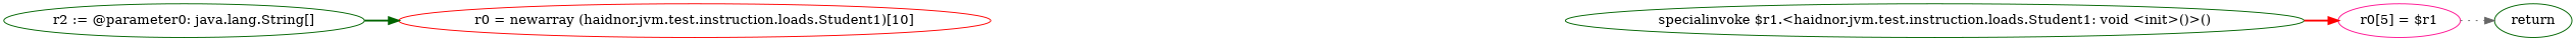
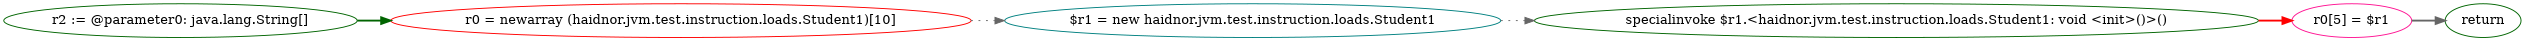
  digraph {
    rankdir=LR
    node [color=darkgreen]
    edge [color=gray40 style=bold]
    "r0 = newarray (haidnor.jvm.test.instruction.loads.Student1)[10]" [color=red]
    "r2 := @parameter0: java.lang.String[]"
+   "$r1 = new haidnor.jvm.test.instruction.loads.Student1" [color=teal]
    "specialinvoke $r1.<haidnor.jvm.test.instruction.loads.Student1: void <init>()>()"
    "r0[5] = $r1" [color=deeppink]
    return
+   "r0 = newarray (haidnor.jvm.test.instruction.loads.Student1)[10]" -> "$r1 = new haidnor.jvm.test.instruction.loads.Student1" [style=dotted]
    "r2 := @parameter0: java.lang.String[]" -> "r0 = newarray (haidnor.jvm.test.instruction.loads.Student1)[10]" [color=darkgreen]
+   "$r1 = new haidnor.jvm.test.instruction.loads.Student1" -> "specialinvoke $r1.<haidnor.jvm.test.instruction.loads.Student1: void <init>()>()" [style=dotted]
    "specialinvoke $r1.<haidnor.jvm.test.instruction.loads.Student1: void <init>()>()" -> "r0[5] = $r1" [color=red]
-   "r0[5] = $r1" -> return [style=dotted]
+   "r0[5] = $r1" -> return
  }
